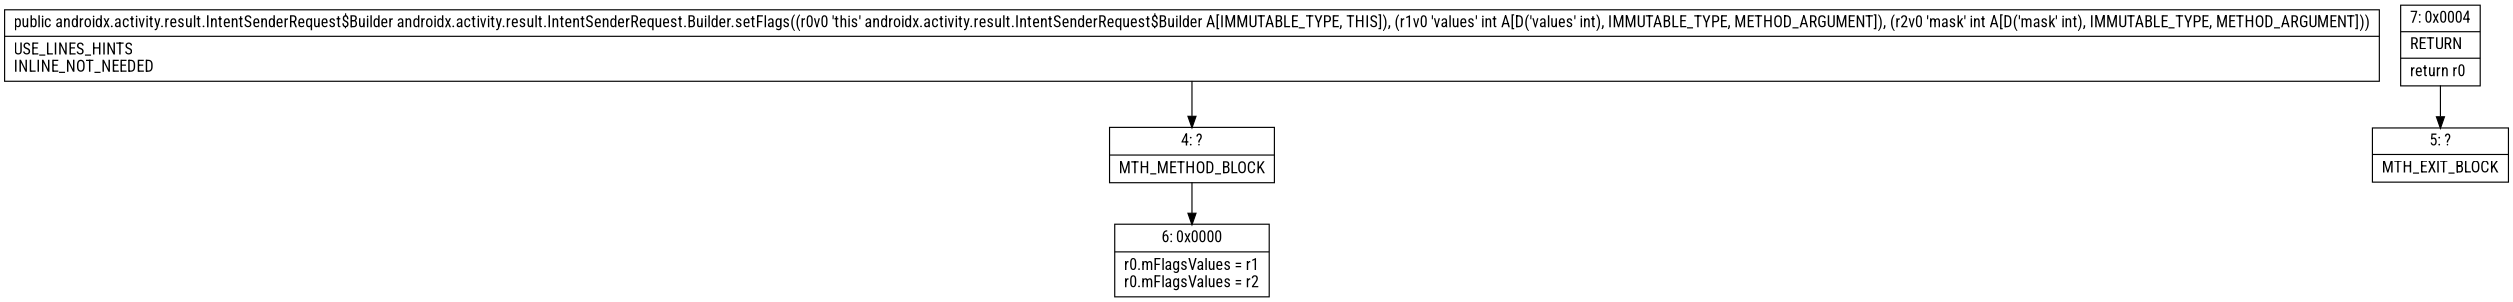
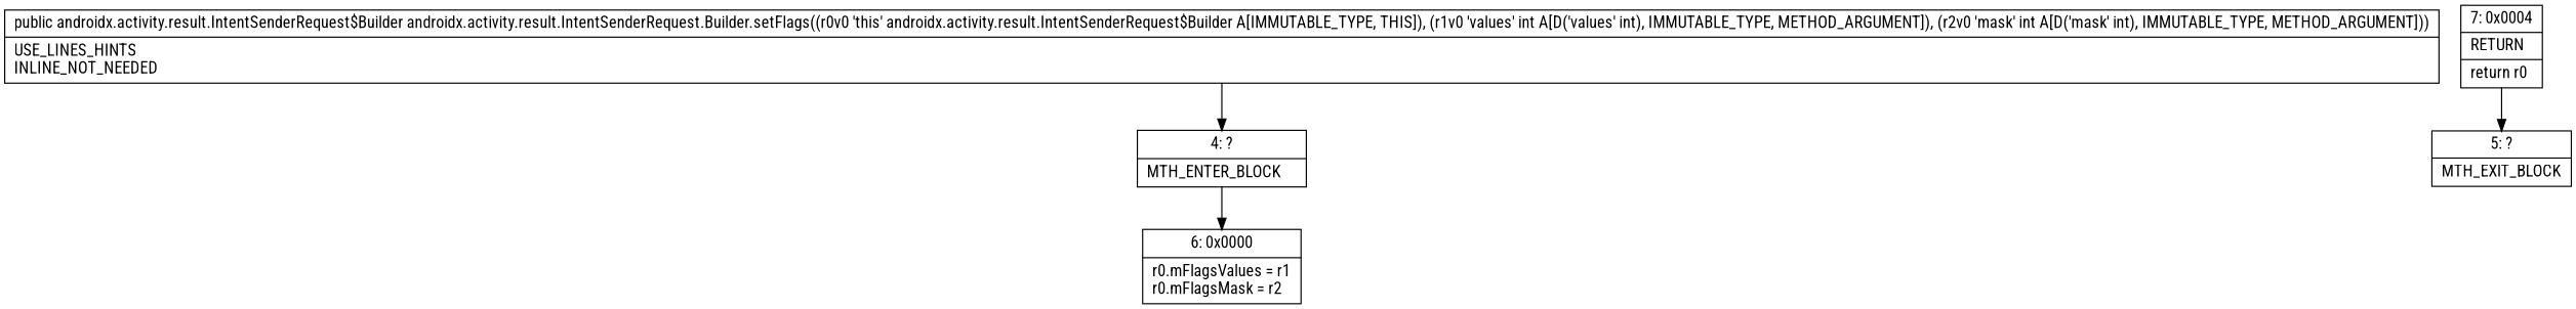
  digraph {
    fontname="Roboto Condensed"
    node [fontname="Roboto Condensed" shape=record]
    edge [fontname="Roboto Condensed"]
-   n1 [label="{4\:\ ?|MTH_METHOD_BLOCK\l}"]
-   n2 [label="{6\:\ 0x0000|r0.mFlagsValues = r1\lr0.mFlagsValues = r2\l}"]
+   n1 [label="{4\:\ ?|MTH_ENTER_BLOCK\l}"]
+   n2 [label="{6\:\ 0x0000|r0.mFlagsValues = r1\lr0.mFlagsMask = r2\l}"]
    n3 [label="{7\:\ 0x0004|RETURN\l|return r0\l}"]
    n4 [label="{5\:\ ?|MTH_EXIT_BLOCK\l}"]
    n5 [label="{public androidx.activity.result.IntentSenderRequest$Builder androidx.activity.result.IntentSenderRequest.Builder.setFlags((r0v0 'this' androidx.activity.result.IntentSenderRequest$Builder A[IMMUTABLE_TYPE, THIS]), (r1v0 'values' int A[D('values' int), IMMUTABLE_TYPE, METHOD_ARGUMENT]), (r2v0 'mask' int A[D('mask' int), IMMUTABLE_TYPE, METHOD_ARGUMENT]))  | USE_LINES_HINTS\lINLINE_NOT_NEEDED\l}"]
    n1 -> n2
    n3 -> n4
    n5 -> n1
  }
